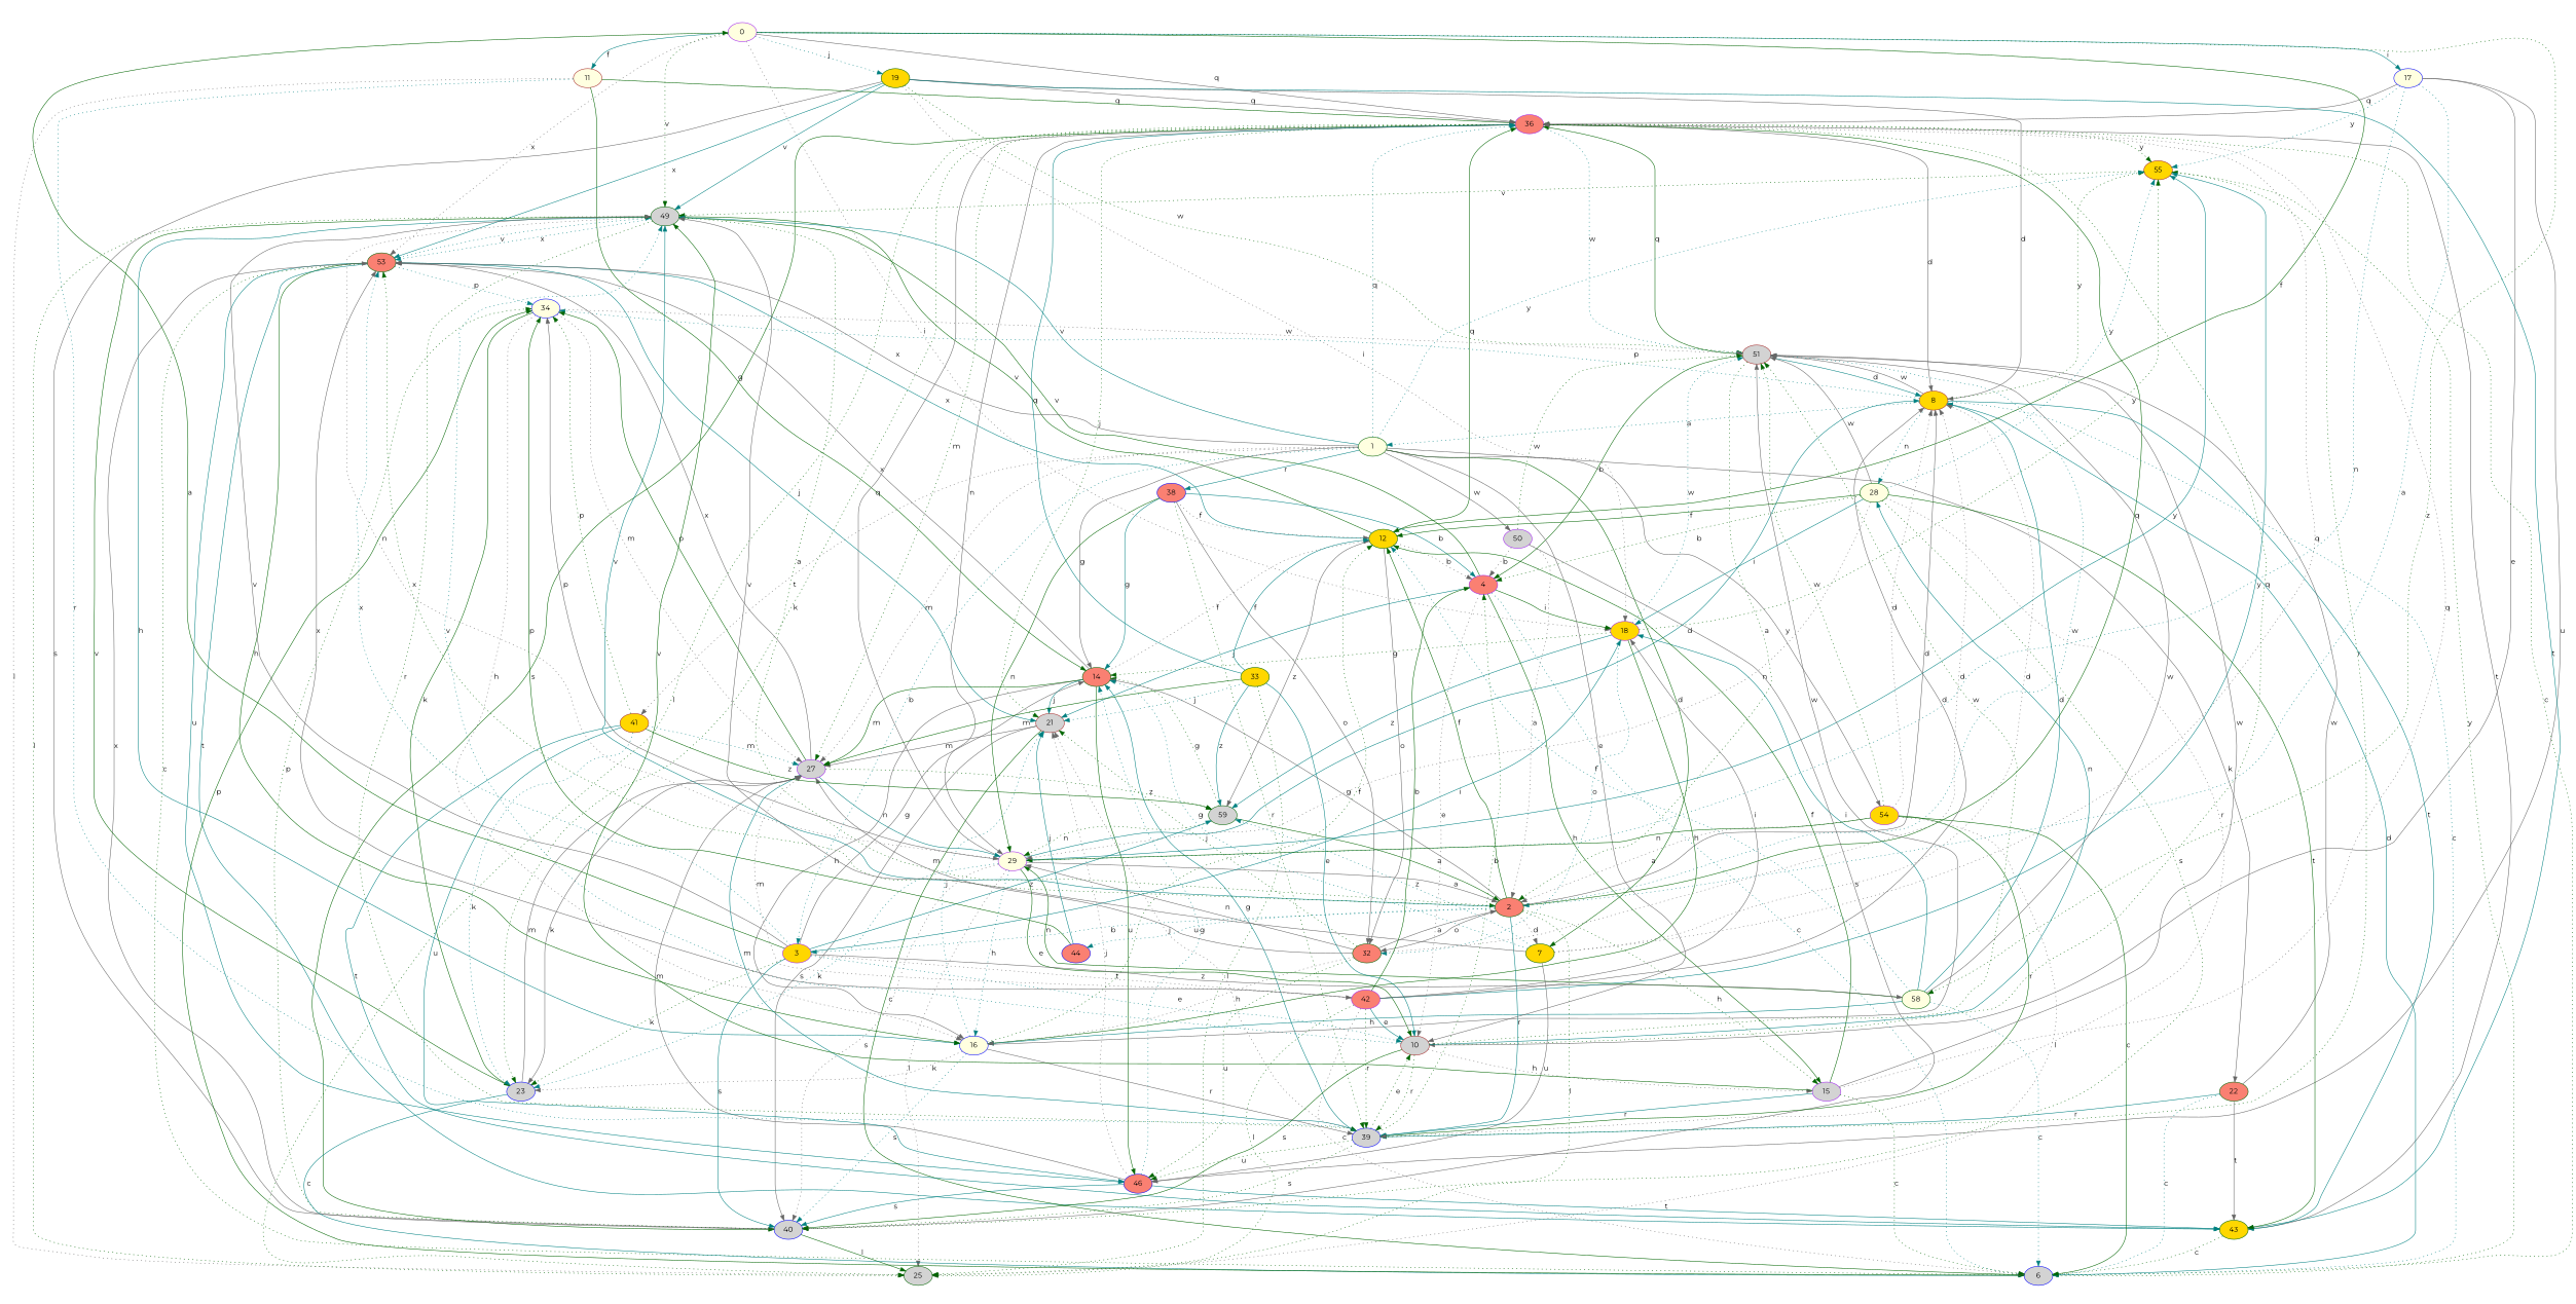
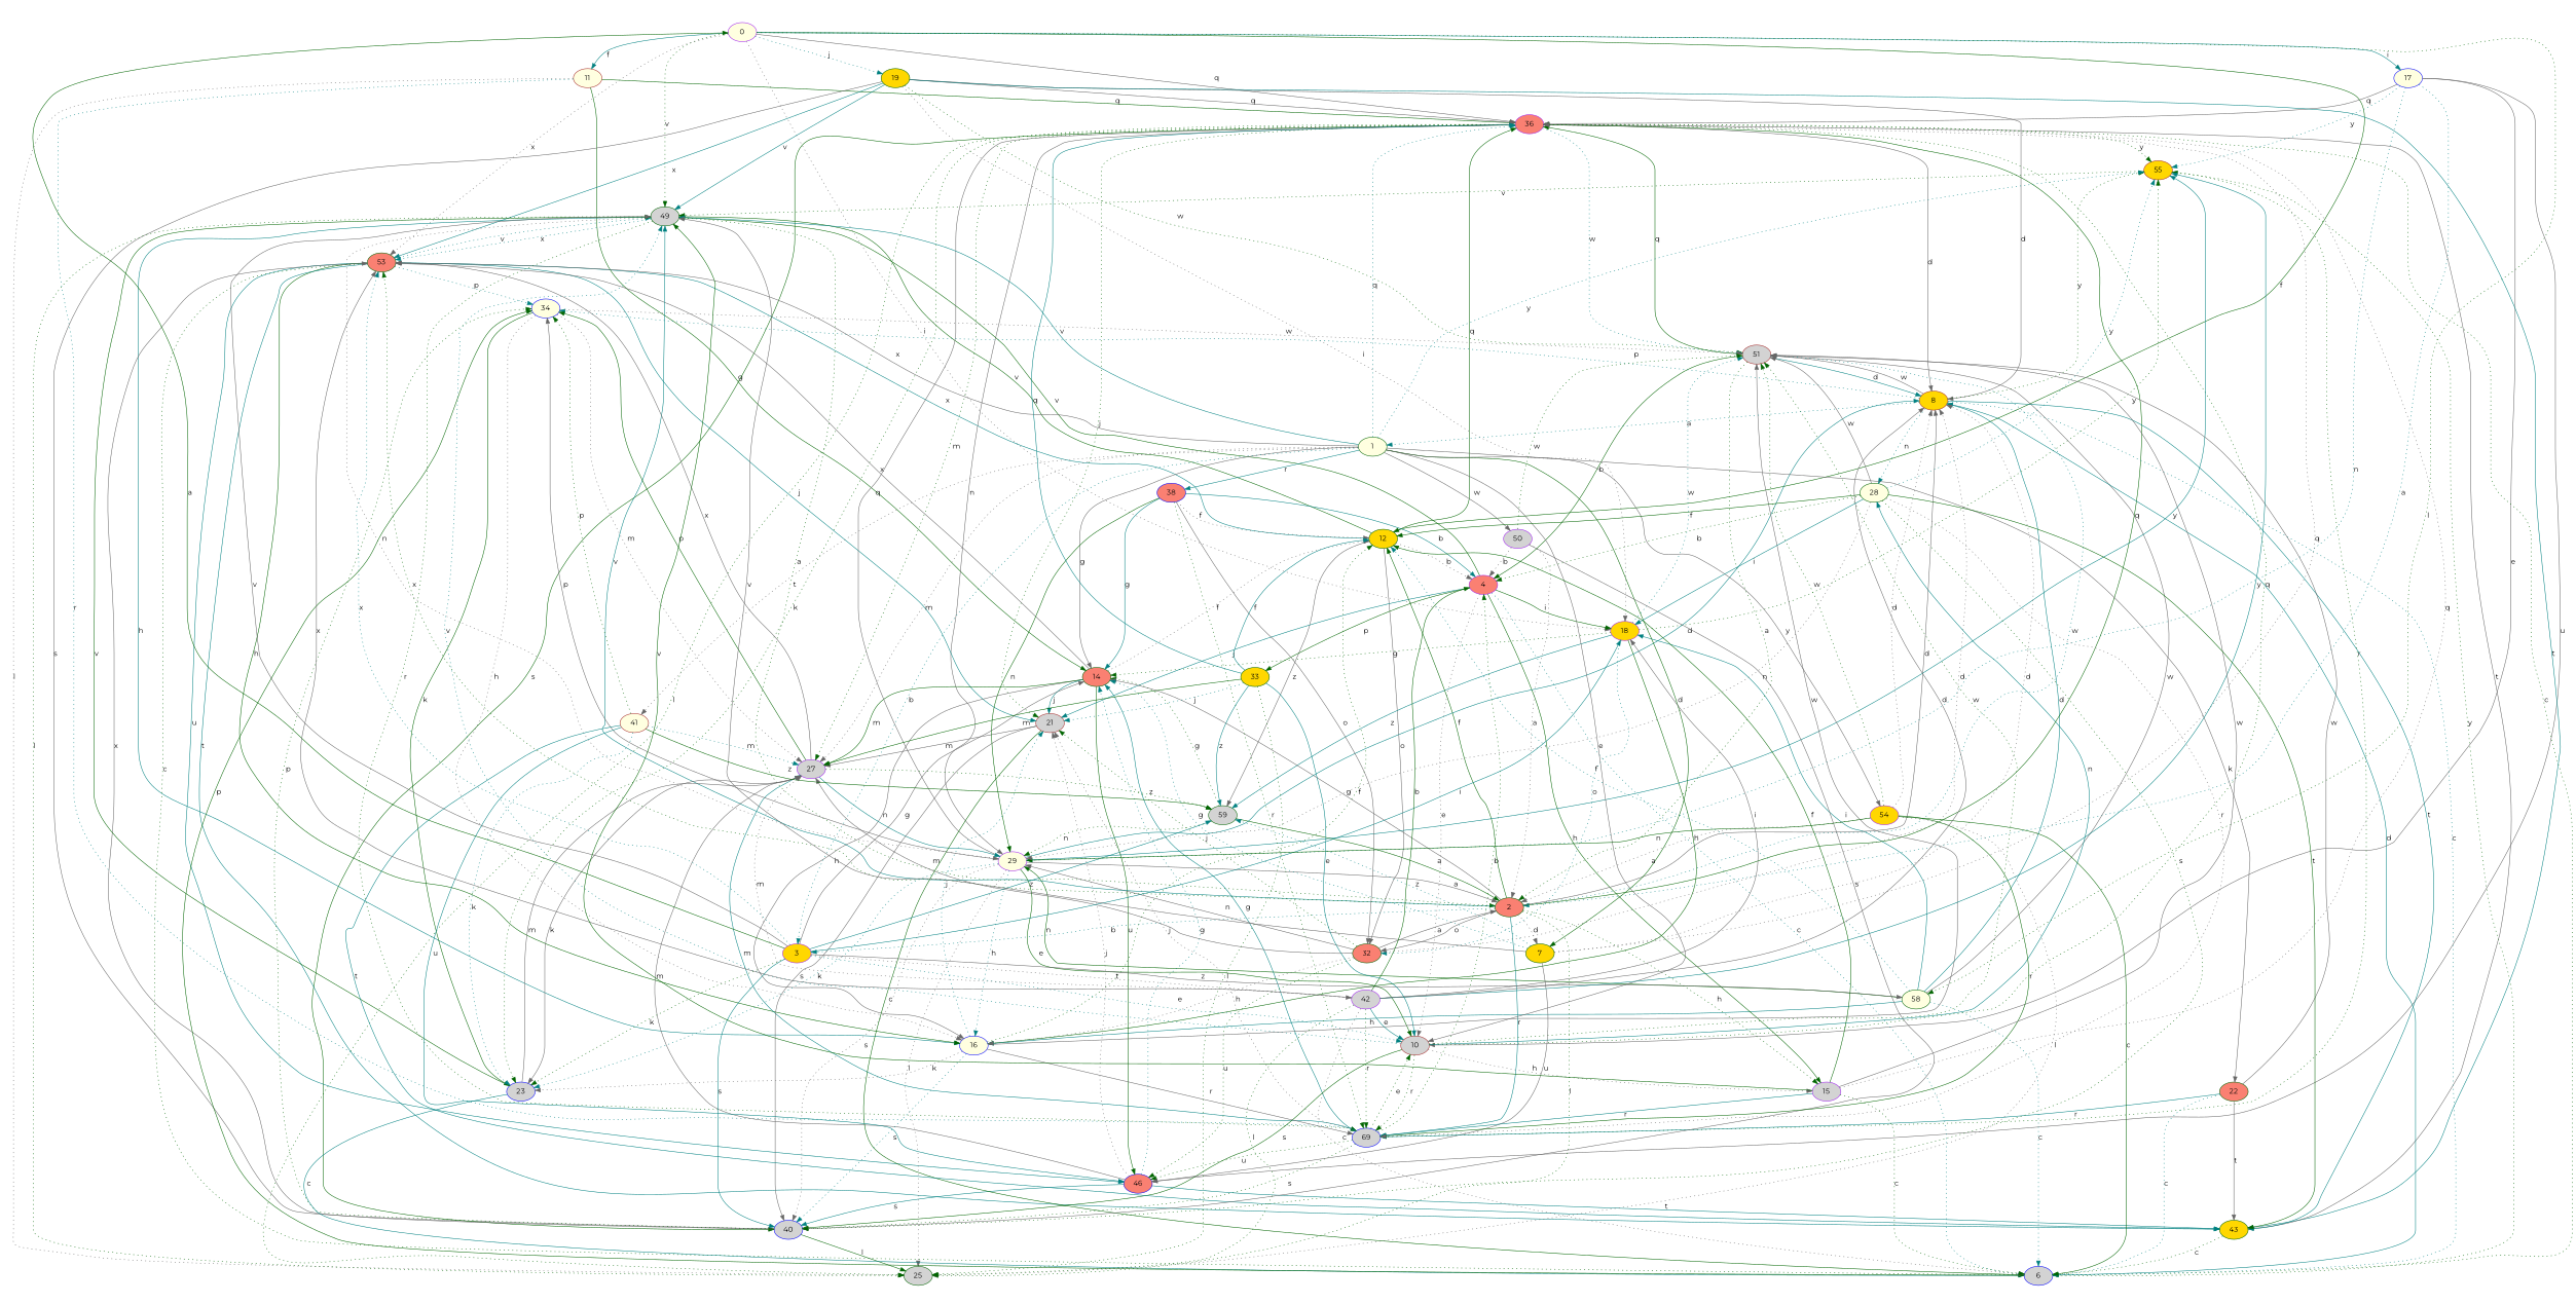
  strict digraph {
    fontname=Montserrat
    node [color=darkgreen fillcolor=lightgrey fontname=Montserrat style=filled]
    edge [color=darkgreen fontname=Montserrat style=solid]
    0 [color=purple fillcolor=lightyellow]
    11 [color=brown fillcolor=lightyellow]
    12 [fillcolor=gold]
    17 [color=blue fillcolor=lightyellow]
    18 [color=purple fillcolor=gold]
    19 [fillcolor=gold]
    36 [color=purple fillcolor=salmon]
    49
    53 [fillcolor=salmon]
    58 [fillcolor=lightyellow]
    14 [fillcolor=salmon]
    25
-   39 [color=blue]
+   39 [color=blue label=69]
    32 [fillcolor=salmon]
    59
    4 [color=purple fillcolor=salmon]
    10 [color=brown]
    55 [color=brown fillcolor=gold]
    2 [fillcolor=salmon]
    46 [color=blue fillcolor=salmon]
    29 [color=purple fillcolor=lightyellow]
    51 [color=brown]
    16 [color=blue fillcolor=lightyellow]
    8 [color=brown fillcolor=gold]
    40 [color=blue]
    43 [fillcolor=gold]
    27 [color=purple]
    23 [color=blue]
    6 [color=blue]
    21 [color=brown]
    34 [color=blue fillcolor=lightyellow]
    1 [fillcolor=lightyellow]
    3 [color=purple fillcolor=gold]
    7 [fillcolor=gold]
    22 [fillcolor=salmon]
    38 [color=blue fillcolor=salmon]
-   41 [color=brown fillcolor=gold]
+   41 [color=brown fillcolor=lightyellow]
    50 [color=purple]
    54 [color=purple fillcolor=gold]
-   42 [color=purple fillcolor=salmon]
+   42 [color=purple]
    15 [color=purple]
    28 [fillcolor=lightyellow]
-   44 [color=blue fillcolor=salmon]
    33 [fillcolor=gold]
    0 -> 11 [color=teal label=f]
    0 -> 12 [label=f]
    0 -> 17 [color=teal label=i]
    0 -> 18 [color=gray40 label=i style=dotted]
    0 -> 19 [color=teal label=j style=dotted]
    0 -> 36 [color=gray40 label=q]
    0 -> 49 [label=v style=dotted]
    0 -> 53 [color=gray40 label=x style=dotted]
-   0 -> 58 [label=z style=dotted]
+   0 -> 58 [label=l style=dotted]
    11 -> 36 [label=q]
    11 -> 14 [label=g]
    11 -> 25 [color=gray40 label=l style=dotted]
    11 -> 39 [color=teal label=r style=dotted]
    12 -> 36 [label=q]
    12 -> 49 [label=v]
    12 -> 53 [color=teal label=x]
    12 -> 32 [color=gray40 label=o]
    12 -> 59 [color=gray40 label=z]
    12 -> 4 [color=gray40 label=b style=dotted]
    17 -> 36 [color=gray40 label=q]
    17 -> 10 [color=gray40 label=e]
    17 -> 55 [color=teal label=y style=dotted]
    17 -> 2 [color=teal label=a style=dotted]
    17 -> 46 [color=gray40 label=u]
    17 -> 29 [color=teal label=n style=dotted]
    18 -> 14 [label=g style=dotted]
    18 -> 32 [color=teal label=o style=dotted]
    18 -> 59 [color=teal label=z]
    18 -> 55 [label=y style=dotted]
    18 -> 51 [color=teal label=w style=dotted]
    18 -> 16 [label=h]
    19 -> 18 [color=gray40 label=i style=dotted]
    19 -> 36 [color=gray40 label=q]
    19 -> 49 [color=teal label=v]
    19 -> 53 [color=teal label=x]
    19 -> 51 [label=w style=dotted]
    19 -> 8 [color=gray40 label=d]
    19 -> 40 [color=gray40 label=s]
    19 -> 43 [color=teal label=t]
    36 -> 25 [label=l style=dotted]
    36 -> 55 [label=y style=dotted]
    36 -> 29 [color=gray40 label=n]
    36 -> 51 [color=teal label=w style=dotted]
    36 -> 8 [color=gray40 label=d]
    36 -> 40 [label=s]
    36 -> 43 [color=gray40 label=t]
    36 -> 27 [label=m style=dotted]
    36 -> 23 [label=k style=dotted]
    36 -> 6 [label=c style=dotted]
    36 -> 21 [label=j style=dotted]
    49 -> 53 [color=teal label=x style=dotted]
    49 -> 25 [label=l style=dotted]
    49 -> 39 [label=r style=dotted]
    49 -> 2 [label=a style=dotted]
    49 -> 29 [color=gray40 label=n style=dotted]
    49 -> 16 [color=teal label=h]
    53 -> 49 [color=teal label=v style=dotted]
    53 -> 46 [color=teal label=u]
    53 -> 16 [label=h]
    53 -> 43 [color=teal label=t]
    53 -> 6 [label=c style=dotted]
    53 -> 21 [color=teal label=j]
    53 -> 34 [color=teal label=p style=dotted]
    58 -> 12 [color=teal label=f style=dotted]
    58 -> 18 [color=teal label=i]
    58 -> 29 [label=n]
    58 -> 51 [color=gray40 label=w]
    58 -> 16 [color=teal label=h]
    58 -> 8 [color=teal label=d]
    58 -> 6 [color=teal label=c style=dotted]
    14 -> 12 [color=gray40 label=f style=dotted]
    14 -> 53 [color=gray40 label=x]
    14 -> 46 [label=u]
    14 -> 16 [color=gray40 label=h]
    14 -> 27 [label=m]
    14 -> 21 [color=teal label=j]
    39 -> 14 [color=teal label=g]
    39 -> 4 [label=b style=dotted]
    39 -> 10 [label=e style=dotted]
    39 -> 46 [label=u style=dotted]
    39 -> 40 [label=s style=dotted]
    39 -> 27 [color=teal label=m]
    39 -> 21 [color=gray40 label=j style=dotted]
    32 -> 2 [color=gray40 label=a]
    32 -> 46 [label=u style=dotted]
    32 -> 29 [color=gray40 label=n]
    32 -> 16 [color=gray40 label=h style=dotted]
    32 -> 8 [color=gray40 label=d style=dotted]
    32 -> 27 [color=gray40 label=m]
    32 -> 21 [label=j style=dotted]
    59 -> 14 [label=g style=dotted]
    59 -> 2 [label=a]
    59 -> 29 [label=n style=dotted]
    4 -> 18 [label=i]
    4 -> 49 [label=v]
    4 -> 10 [color=gray40 label=e style=dotted]
    4 -> 6 [color=teal label=c style=dotted]
    4 -> 21 [color=teal label=j]
    4 -> 15 [label=h]
+   4 -> 33 [label=p]
    10 -> 36 [label=q style=dotted]
    10 -> 49 [color=teal label=v style=dotted]
    10 -> 39 [label=r style=dotted]
    10 -> 51 [label=w style=dotted]
    10 -> 40 [label=s]
    10 -> 15 [color=gray40 label=h style=dotted]
    10 -> 28 [color=teal label=n]
    55 -> 49 [label=v style=dotted]
    55 -> 39 [label=r style=dotted]
    2 -> 12 [label=f]
    2 -> 36 [label=q]
    2 -> 49 [color=teal label=v]
    2 -> 53 [label=x style=dotted]
    2 -> 14 [color=gray40 label=g]
    2 -> 25 [label=l style=dotted]
    2 -> 39 [color=teal label=r]
    2 -> 32 [color=gray40 label=o]
    2 -> 51 [color=teal label=w style=dotted]
    2 -> 8 [color=gray40 label=d]
    2 -> 3 [color=teal label=b style=dotted]
    2 -> 7 [color=gray40 label=d style=dotted]
    2 -> 15 [label=h style=dotted]
-   2 -> 44 [color=teal label=u style=dotted]
    46 -> 14 [color=teal label=g style=dotted]
    46 -> 40 [color=teal label=s]
    46 -> 43 [color=teal label=t]
    46 -> 27 [color=gray40 label=m]
    46 -> 21 [color=gray40 label=j style=dotted]
    29 -> 36 [color=gray40 label=q]
    29 -> 25 [color=gray40 label=l style=dotted]
    29 -> 10 [label=e]
    29 -> 55 [color=teal label=y]
    29 -> 2 [color=gray40 label=a]
    29 -> 16 [color=teal label=h style=dotted]
    29 -> 8 [color=teal label=d]
    29 -> 40 [color=gray40 label=s style=dotted]
    29 -> 23 [color=teal label=k style=dotted]
    29 -> 34 [color=gray40 label=p]
    51 -> 36 [label=q]
    51 -> 4 [label=b]
    51 -> 2 [label=a style=dotted]
    51 -> 8 [color=teal label=d]
    16 -> 12 [label=f style=dotted]
    16 -> 39 [color=gray40 label=r]
    16 -> 51 [color=gray40 label=w]
    16 -> 40 [color=teal label=s style=dotted]
    16 -> 23 [color=gray40 label=k style=dotted]
    16 -> 21 [color=teal label=j style=dotted]
    8 -> 55 [label=y style=dotted]
    8 -> 51 [color=gray40 label=w]
    8 -> 43 [color=teal label=t]
    8 -> 6 [color=teal label=c style=dotted]
    8 -> 34 [color=teal label=p style=dotted]
    8 -> 1 [color=teal label=a style=dotted]
    8 -> 28 [color=teal label=n style=dotted]
    40 -> 53 [color=gray40 label=x]
    40 -> 25 [label=l]
    40 -> 34 [label=p style=dotted]
    43 -> 6 [label=c style=dotted]
    27 -> 53 [color=gray40 label=x]
    27 -> 59 [label=z style=dotted]
    27 -> 29 [color=teal label=n]
    27 -> 23 [color=gray40 label=k]
    27 -> 34 [label=p]
    23 -> 49 [label=v]
    23 -> 27 [color=gray40 label=m]
    23 -> 6 [color=teal label=c]
    6 -> 55 [label=y style=dotted]
    6 -> 8 [color=teal label=d]
    6 -> 34 [label=p]
    21 -> 40 [color=gray40 label=s]
    21 -> 27 [color=gray40 label=m]
    21 -> 6 [label=c]
    34 -> 51 [color=gray40 label=w style=dotted]
    34 -> 16 [color=gray40 label=h style=dotted]
    34 -> 27 [color=gray40 label=m style=dotted]
    34 -> 23 [label=k]
    1 -> 36 [color=teal label=q style=dotted]
    1 -> 49 [color=teal label=v]
    1 -> 53 [color=gray40 label=x]
    1 -> 14 [color=gray40 label=g]
    1 -> 10 [color=gray40 label=e]
    1 -> 55 [color=teal label=y style=dotted]
    1 -> 27 [color=gray40 label=m style=dotted]
    1 -> 3 [color=teal label=b style=dotted]
    1 -> 7 [label=d]
    1 -> 22 [color=gray40 label=k]
    1 -> 38 [color=teal label=r]
    1 -> 41 [color=gray40 label=t style=dotted]
    1 -> 50 [color=gray40 label=w]
    1 -> 54 [color=gray40 label=y]
    3 -> 0 [label=a]
    3 -> 18 [color=teal label=i]
    3 -> 49 [color=gray40 label=v]
    3 -> 53 [color=teal label=x style=dotted]
    3 -> 58 [color=gray40 label=z]
    3 -> 14 [color=gray40 label=g]
    3 -> 59 [color=teal label=z]
    3 -> 10 [color=teal label=e style=dotted]
    3 -> 40 [color=teal label=s]
    3 -> 23 [label=k style=dotted]
    3 -> 42 [color=gray40 label=t style=dotted]
    7 -> 36 [color=gray40 label=q style=dotted]
    7 -> 49 [color=gray40 label=v]
    7 -> 14 [color=teal label=g style=dotted]
    7 -> 59 [color=teal label=z style=dotted]
    7 -> 46 [color=gray40 label=u]
    7 -> 8 [color=gray40 label=d style=dotted]
    22 -> 39 [color=teal label=r]
    22 -> 51 [color=gray40 label=w]
    22 -> 43 [color=gray40 label=t]
    22 -> 6 [color=teal label=c style=dotted]
    38 -> 12 [color=gray40 label=f style=dotted]
    38 -> 14 [color=teal label=g]
    38 -> 39 [label=r style=dotted]
    38 -> 32 [color=gray40 label=o]
    38 -> 4 [color=teal label=b]
    38 -> 29 [label=n]
    41 -> 59 [label=z]
    41 -> 46 [color=teal label=u]
    41 -> 43 [color=teal label=t]
    41 -> 27 [color=teal label=m style=dotted]
    41 -> 23 [color=teal label=k style=dotted]
    41 -> 34 [label=p style=dotted]
    50 -> 4 [color=gray40 label=b style=dotted]
    50 -> 2 [color=gray40 label=a style=dotted]
    50 -> 51 [label=w style=dotted]
    50 -> 40 [color=gray40 label=s]
    54 -> 25 [color=gray40 label=l style=dotted]
    54 -> 39 [label=r]
    54 -> 2 [color=gray40 label=a style=dotted]
    54 -> 29 [label=n]
    54 -> 51 [label=w style=dotted]
    54 -> 8 [color=gray40 label=d style=dotted]
    54 -> 6 [label=c]
    42 -> 18 [color=gray40 label=i]
    42 -> 53 [color=gray40 label=x]
    42 -> 25 [label=l style=dotted]
    42 -> 39 [label=r style=dotted]
    42 -> 4 [label=b]
    42 -> 10 [color=teal label=e]
    42 -> 55 [color=teal label=y]
    42 -> 8 [color=gray40 label=d]
    42 -> 27 [color=gray40 label=m style=dotted]
    42 -> 6 [color=gray40 label=c style=dotted]
    15 -> 12 [label=f]
    15 -> 36 [color=gray40 label=q style=dotted]
    15 -> 49 [label=v]
    15 -> 39 [color=teal label=r]
    15 -> 51 [color=gray40 label=w]
    15 -> 6 [label=c style=dotted]
    28 -> 12 [label=f]
    28 -> 18 [color=teal label=i]
    28 -> 39 [color=gray40 label=r style=dotted]
    28 -> 4 [label=b style=dotted]
    28 -> 55 [color=teal label=y style=dotted]
    28 -> 29 [color=gray40 label=n style=dotted]
    28 -> 51 [color=gray40 label=w]
    28 -> 40 [label=s style=dotted]
    28 -> 43 [label=t]
-   44 -> 21 [color=teal label=j]
-   44 -> 34 [label=p]
    33 -> 12 [color=teal label=f]
    33 -> 36 [color=teal label=q]
    33 -> 25 [label=l style=dotted]
    33 -> 59 [color=teal label=z]
    33 -> 10 [color=teal label=e]
    33 -> 27 [label=m]
    33 -> 21 [color=teal label=j style=dotted]
  }
